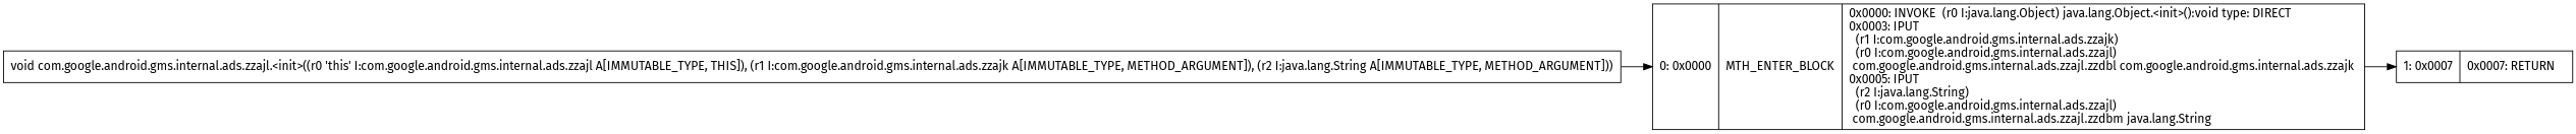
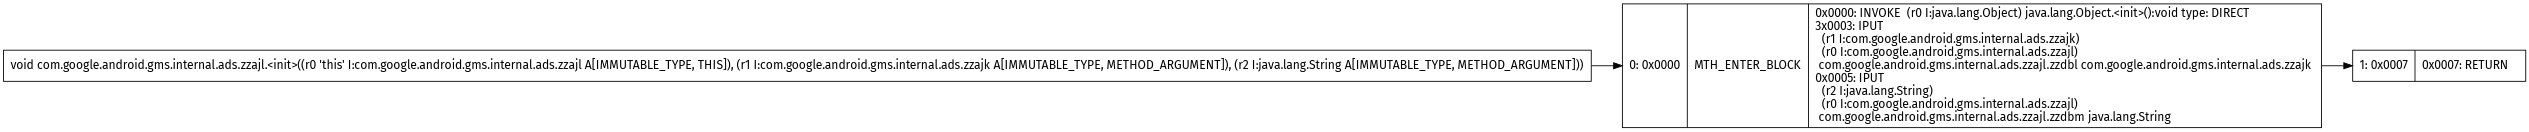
  digraph {
    rankdir=LR
    fontname="Fira Sans"
    node [shape=record fontname="Fira Sans"]
    edge [fontname="Fira Sans"]
-   n1 [label="{0\:\ 0x0000|MTH_ENTER_BLOCK\l|0x0000: INVOKE  (r0 I:java.lang.Object) java.lang.Object.\<init\>():void type: DIRECT \l0x0003: IPUT  \l  (r1 I:com.google.android.gms.internal.ads.zzajk)\l  (r0 I:com.google.android.gms.internal.ads.zzajl)\l com.google.android.gms.internal.ads.zzajl.zzdbl com.google.android.gms.internal.ads.zzajk \l0x0005: IPUT  \l  (r2 I:java.lang.String)\l  (r0 I:com.google.android.gms.internal.ads.zzajl)\l com.google.android.gms.internal.ads.zzajl.zzdbm java.lang.String \l}"]
+   n1 [label="{0\:\ 0x0000|MTH_ENTER_BLOCK\l|0x0000: INVOKE  (r0 I:java.lang.Object) java.lang.Object.\<init\>():void type: DIRECT \l3x0003: IPUT  \l  (r1 I:com.google.android.gms.internal.ads.zzajk)\l  (r0 I:com.google.android.gms.internal.ads.zzajl)\l com.google.android.gms.internal.ads.zzajl.zzdbl com.google.android.gms.internal.ads.zzajk \l0x0005: IPUT  \l  (r2 I:java.lang.String)\l  (r0 I:com.google.android.gms.internal.ads.zzajl)\l com.google.android.gms.internal.ads.zzajl.zzdbm java.lang.String \l}"]
    n2 [label="{1\:\ 0x0007|0x0007: RETURN   \l}"]
    n3 [label="{void com.google.android.gms.internal.ads.zzajl.\<init\>((r0 'this' I:com.google.android.gms.internal.ads.zzajl A[IMMUTABLE_TYPE, THIS]), (r1 I:com.google.android.gms.internal.ads.zzajk A[IMMUTABLE_TYPE, METHOD_ARGUMENT]), (r2 I:java.lang.String A[IMMUTABLE_TYPE, METHOD_ARGUMENT])) }"]
    n1 -> n2
    n3 -> n1
  }
